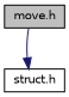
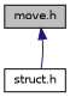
  digraph {
    node [color=black fontname=Helvetica fontsize=10 shape=record style=filled]
    n1 [fillcolor=grey75 fontcolor=black height=0.2 label="move.h" width=0.4]
    n2 [fillcolor=white height=0.2 label="struct.h" width=0.4]
-   n1 -> n2 [color=midnightblue fontname=Helvetica fontsize=10 labelfontname=Helvetica labelfontsize=10 style=solid]
+   n2 -> n1 [color=midnightblue fontname=Helvetica fontsize=10 labelfontname=Helvetica labelfontsize=10 style=solid]
  }
